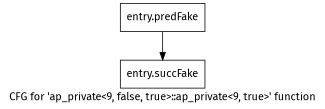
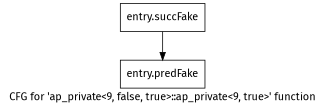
  digraph {
    label="CFG for 'ap_private\<9, false, true\>::ap_private\<9, true\>' function"
    fontname="Fira Sans"
    node [shape=record fontname="Fira Sans"]
    n1 [label="{entry.predFake}"]
    n2 [filename="/tools/Xilinx/Vitis_HLS/2022.1/include/etc/ap_private.h" label="{entry.succFake}" linenumber=1922]
-   n1 -> n2 [execusionnum=96 filename="/tools/Xilinx/Vitis_HLS/2022.1/include/etc/ap_private.h" fontname="Fira Sans"]
+   n2 -> n1 [execusionnum=96 filename="/tools/Xilinx/Vitis_HLS/2022.1/include/etc/ap_private.h" fontname="Fira Sans"]
  }
